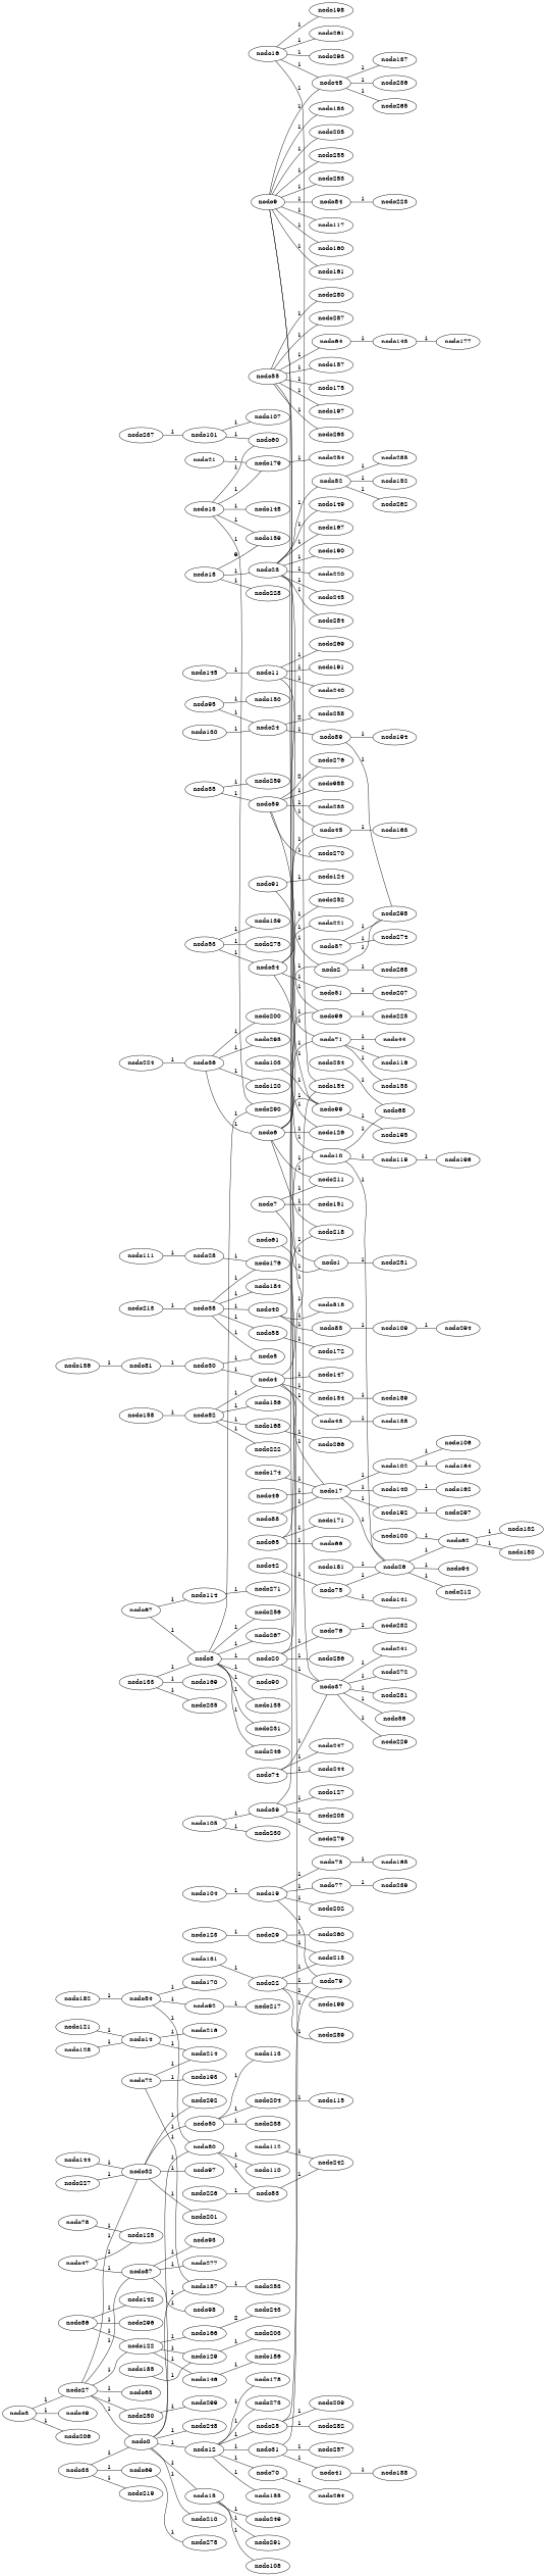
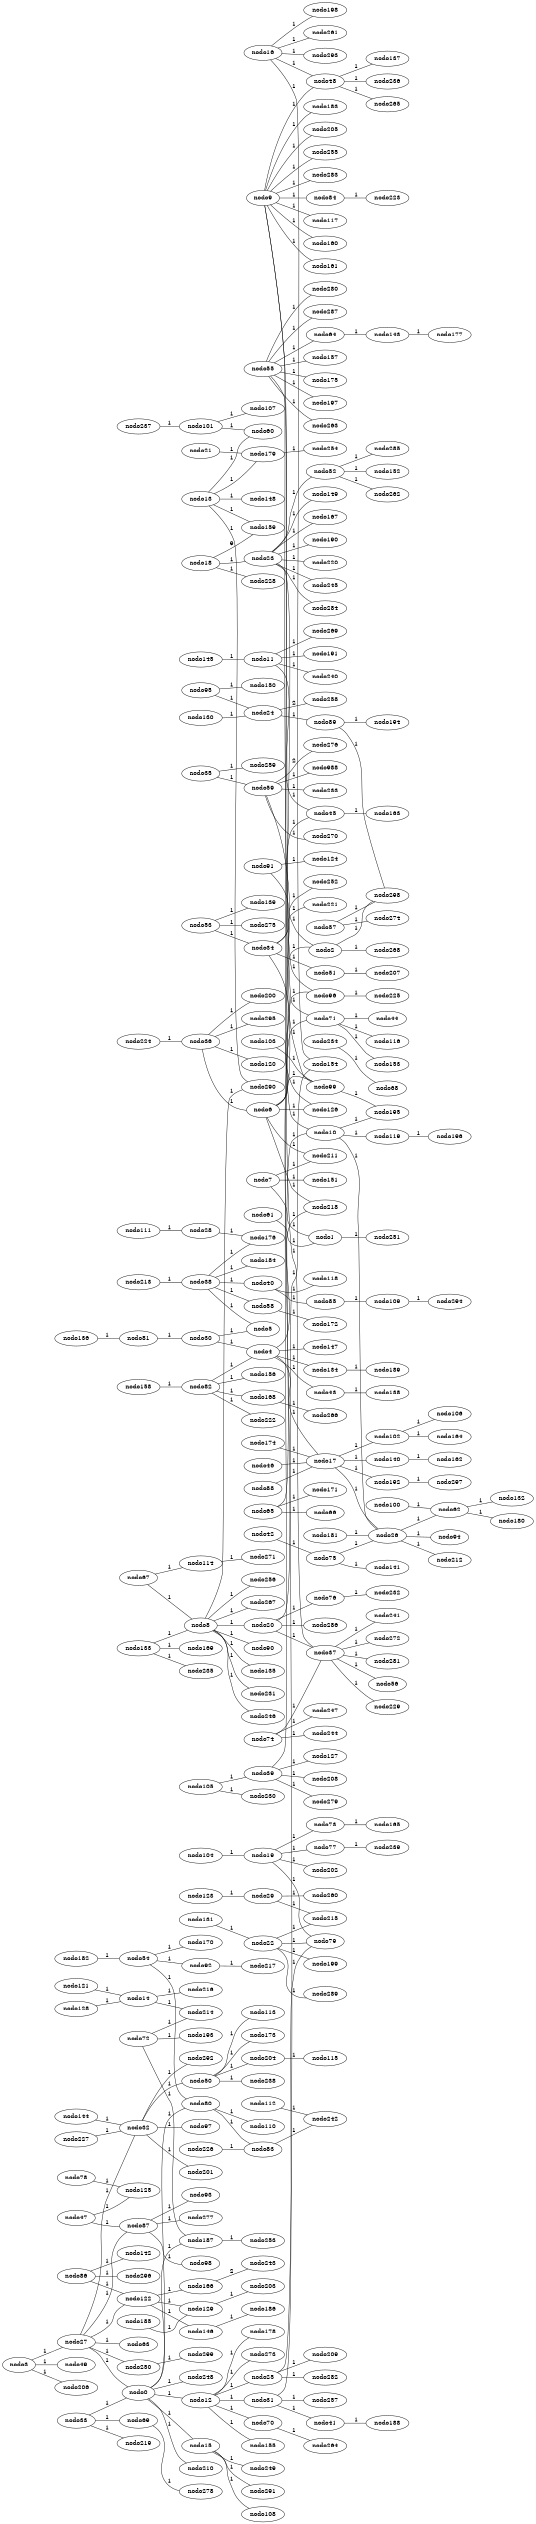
  graph {
    rankdir=LR
    n1 [label=nodo0]
    n2 [label=nodo12]
    n3 [label=nodo15]
    n4 [label=nodo80]
    n5 [label=nodo187]
    n6 [label=nodo210]
    n7 [label=nodo248]
    n8 [label=nodo25]
    n9 [label=nodo31]
    n10 [label=nodo70]
    n11 [label=nodo155]
    n12 [label=nodo178]
    n13 [label=nodo273]
    n14 [label=nodo108]
    n15 [label=nodo249]
    n16 [label=nodo291]
    n17 [label=nodo83]
    n18 [label=nodo110]
    n19 [label=nodo253]
    n20 [label=nodo1]
    n21 [label=nodo251]
    n22 [label=nodo2]
    n23 [label=nodo268]
    n24 [label=nodo298]
    n25 [label=nodo3]
    n26 [label=nodo27]
    n27 [label=nodo49]
    n28 [label=nodo206]
    n29 [label=nodo32]
    n30 [label=nodo63]
    n31 [label=nodo87]
    n32 [label=nodo122]
    n33 [label=nodo250]
    n34 [label=nodo4]
    n35 [label=nodo17]
    n36 [label=nodo43]
    n37 [label=nodo134]
    n38 [label=nodo147]
    n39 [label=nodo218]
    n40 [label=nodo26]
    n41 [label=nodo102]
    n42 [label=nodo140]
    n43 [label=nodo192]
    n44 [label=nodo138]
    n45 [label=nodo189]
    n46 [label=nodo5]
    n47 [label=nodo6]
    n48 [label=nodo45]
    n49 [label=nodo99]
    n50 [label=nodo126]
    n51 [label=nodo211]
    n52 [label=nodo163]
    n53 [label=nodo195]
    n54 [label=nodo7]
    n55 [label=nodo151]
    n56 [label=nodo8]
    n57 [label=nodo20]
    n58 [label=nodo90]
    n59 [label=nodo135]
    n60 [label=nodo231]
    n61 [label=nodo246]
    n62 [label=nodo256]
    n63 [label=nodo267]
    n64 [label=nodo290]
    n65 [label=nodo37]
    n66 [label=nodo71]
    n67 [label=nodo76]
    n68 [label=nodo286]
    n69 [label=nodo9]
    n70 [label=nodo48]
    n71 [label=nodo84]
    n72 [label=nodo96]
    n73 [label=nodo117]
    n74 [label=nodo160]
    n75 [label=nodo161]
    n76 [label=nodo183]
    n77 [label=nodo205]
    n78 [label=nodo255]
    n79 [label=nodo283]
    n80 [label=nodo56]
    n81 [label=nodo229]
    n82 [label=nodo241]
    n83 [label=nodo272]
    n84 [label=nodo281]
    n85 [label=nodo137]
    n86 [label=nodo236]
    n87 [label=nodo265]
    n88 [label=nodo223]
    n89 [label=nodo225]
    n90 [label=nodo10]
    n91 [label=nodo68]
    n92 [label=nodo119]
    n93 [label=nodo62]
    n94 [label=nodo94]
    n95 [label=nodo212]
    n96 [label=nodo196]
    n97 [label=nodo11]
    n98 [label=nodo191]
    n99 [label=nodo240]
    n100 [label=nodo269]
    n101 [label=nodo154]
    n102 [label=nodo209]
    n103 [label=nodo282]
    n104 [label=nodo79]
    n105 [label=nodo41]
    n106 [label=nodo257]
    n107 [label=nodo264]
    n108 [label=nodo13]
    n109 [label=nodo60]
    n110 [label=nodo148]
    n111 [label=nodo159]
    n112 [label=nodo179]
    n113 [label=nodo254]
    n114 [label=nodo14]
    n115 [label=nodo214]
    n116 [label=nodo216]
    n117 [label=nodo16]
    n118 [label=nodo198]
    n119 [label=nodo261]
    n120 [label=nodo293]
    n121 [label=nodo106]
    n122 [label=nodo164]
    n123 [label=nodo162]
    n124 [label=nodo297]
    n125 [label=nodo18]
    n126 [label=nodo23]
    n127 [label=nodo228]
    n128 [label=nodo52]
    n129 [label=nodo149]
    n130 [label=nodo167]
    n131 [label=nodo190]
    n132 [label=nodo220]
    n133 [label=nodo245]
    n134 [label=nodo284]
    n135 [label=nodo19]
    n136 [label=nodo73]
    n137 [label=nodo77]
    n138 [label=nodo202]
    n139 [label=nodo165]
    n140 [label=nodo239]
    n141 [label=nodo44]
    n142 [label=nodo116]
    n143 [label=nodo153]
    n144 [label=nodo232]
    n145 [label=nodo21]
    n146 [label=nodo22]
    n147 [label=nodo199]
    n148 [label=nodo215]
    n149 [label=nodo289]
    n150 [label=nodo152]
    n151 [label=nodo262]
    n152 [label=nodo285]
    n153 [label=nodo24]
    n154 [label=nodo89]
    n155 [label=nodo258]
    n156 [label=nodo194]
    n157 [label=nodo132]
    n158 [label=nodo180]
    n159 [label=nodo50]
    n160 [label=nodo97]
    n161 [label=nodo201]
    n162 [label=nodo292]
    n163 [label=nodo93]
    n164 [label=nodo98]
    n165 [label=nodo277]
    n166 [label=nodo129]
    n167 [label=nodo146]
    n168 [label=nodo166]
    n169 [label=nodo299]
    n170 [label=nodo28]
    n171 [label=nodo176]
    n172 [label=nodo29]
    n173 [label=nodo260]
    n174 [label=nodo30]
    n175 [label=nodo188]
    n176 [label=nodo113]
+   n177 [label=nodo173]
    n178 [label=nodo204]
    n179 [label=nodo238]
    n180 [label=nodo33]
    n181 [label=nodo69]
    n182 [label=nodo219]
    n183 [label=nodo278]
    n184 [label=nodo34]
    n185 [label=nodo51]
    n186 [label=nodo221]
    n187 [label=nodo252]
    n188 [label=nodo207]
    n189 [label=nodo35]
    n190 [label=nodo59]
    n191 [label=nodo259]
    n192 [label=nodo233]
    n193 [label=nodo270]
    n194 [label=nodo276]
    n195 [label=nodo988]
    n196 [label=nodo36]
    n197 [label=nodo120]
    n198 [label=nodo200]
    n199 [label=nodo295]
    n200 [label=nodo38]
    n201 [label=nodo40]
    n202 [label=nodo58]
    n203 [label=nodo184]
    n204 [label=nodo85]
-   n205 [label=nodo518]
+   n205 [label=nodo118]
    n206 [label=nodo172]
    n207 [label=nodo39]
    n208 [label=nodo127]
    n209 [label=nodo208]
    n210 [label=nodo279]
    n211 [label=nodo109]
    n212 [label=nodo42]
    n213 [label=nodo75]
    n214 [label=nodo141]
    n215 [label=nodo46]
    n216 [label=nodo47]
    n217 [label=nodo125]
    n218 [label=nodo115]
    n219 [label=nodo53]
    n220 [label=nodo139]
    n221 [label=nodo275]
    n222 [label=nodo54]
    n223 [label=nodo92]
    n224 [label=nodo170]
    n225 [label=nodo217]
    n226 [label=nodo55]
    n227 [label=nodo64]
    n228 [label=nodo157]
    n229 [label=nodo175]
    n230 [label=nodo197]
    n231 [label=nodo263]
    n232 [label=nodo280]
    n233 [label=nodo287]
    n234 [label=nodo143]
    n235 [label=nodo57]
    n236 [label=nodo274]
    n237 [label=nodo61]
    n238 [label=nodo177]
    n239 [label=nodo65]
    n240 [label=nodo66]
    n241 [label=nodo171]
    n242 [label=nodo67]
    n243 [label=nodo114]
    n244 [label=nodo271]
    n245 [label=nodo72]
    n246 [label=nodo193]
    n247 [label=nodo74]
    n248 [label=nodo244]
    n249 [label=nodo247]
    n250 [label=nodo78]
    n251 [label=nodo242]
    n252 [label=nodo81]
    n253 [label=nodo82]
    n254 [label=nodo156]
    n255 [label=nodo168]
    n256 [label=nodo222]
    n257 [label=nodo266]
    n258 [label=nodo294]
    n259 [label=nodo86]
    n260 [label=nodo142]
    n261 [label=nodo296]
    n262 [label=nodo88]
    n263 [label=nodo91]
    n264 [label=nodo124]
    n265 [label=nodo95]
    n266 [label=nodo150]
    n267 [label=nodo100]
    n268 [label=nodo101]
    n269 [label=nodo107]
    n270 [label=nodo103]
    n271 [label=nodo104]
    n272 [label=nodo105]
    n273 [label=nodo230]
    n274 [label=nodo111]
    n275 [label=nodo112]
    n276 [label=nodo121]
    n277 [label=nodo203]
    n278 [label=nodo186]
    n279 [label=nodo243]
    n280 [label=nodo123]
    n281 [label=nodo128]
    n282 [label=nodo130]
    n283 [label=nodo131]
    n284 [label=nodo133]
    n285 [label=nodo169]
    n286 [label=nodo235]
    n287 [label=nodo136]
    n288 [label=nodo144]
    n289 [label=nodo145]
    n290 [label=nodo158]
    n291 [label=nodo174]
    n292 [label=nodo181]
    n293 [label=nodo182]
    n294 [label=nodo185]
    n295 [label=nodo213]
    n296 [label=nodo224]
    n297 [label=nodo226]
    n298 [label=nodo227]
    n299 [label=nodo234]
    n300 [label=nodo237]
    n1 -- n2 [label=1]
    n1 -- n3 [label=1]
    n1 -- n4 [label=1]
    n1 -- n5 [label=1]
    n1 -- n6 [label=1]
    n1 -- n7 [label=1]
    n2 -- n8 [label=1]
    n2 -- n9 [label=1]
    n2 -- n10 [label=1]
    n2 -- n11 [label=1]
    n2 -- n12 [label=1]
    n2 -- n13 [label=1]
    n3 -- n14 [label=1]
    n3 -- n15 [label=1]
    n3 -- n16 [label=1]
    n4 -- n17 [label=1]
    n4 -- n18 [label=1]
    n5 -- n19 [label=1]
    n8 -- n101 [label=1]
    n8 -- n102 [label=1]
    n8 -- n103 [label=1]
    n9 -- n104 [label=1]
    n9 -- n105 [label=1]
    n9 -- n106 [label=1]
    n10 -- n107 [label=1]
    n17 -- n251 [label=1]
    n20 -- n21 [label=1]
    n22 -- n23 [label=1]
    n22 -- n24 [label=1]
    n25 -- n26 [label=1]
    n25 -- n27 [label=1]
    n25 -- n28 [label=1]
    n26 -- n1 [label=1]
    n26 -- n29 [label=1]
    n26 -- n30 [label=1]
    n26 -- n31 [label=1]
    n26 -- n32 [label=1]
    n26 -- n33 [label=1]
    n29 -- n159 [label=1]
    n29 -- n160 [label=1]
    n29 -- n161 [label=1]
    n29 -- n162 [label=1]
    n31 -- n163 [label=1]
    n31 -- n164 [label=1]
    n31 -- n165 [label=1]
    n32 -- n166 [label=1]
    n32 -- n167 [label=1]
    n32 -- n168 [label=1]
    n33 -- n169 [label=1]
    n34 -- n35 [label=1]
    n34 -- n36 [label=1]
    n34 -- n37 [label=1]
    n34 -- n38 [label=1]
    n34 -- n39 [label=1]
    n35 -- n40 [label=1]
    n35 -- n41 [label=1]
    n35 -- n42 [label=1]
    n35 -- n43 [label=1]
    n36 -- n44 [label=1]
    n37 -- n45 [label=1]
    n40 -- n93 [label=1]
    n40 -- n94 [label=1]
    n40 -- n95 [label=1]
    n41 -- n121 [label=1]
    n41 -- n122 [label=1]
    n42 -- n123 [label=1]
    n43 -- n124 [label=1]
    n47 -- n22 [label=1]
    n47 -- n39 [label=1]
    n47 -- n48 [label=1]
    n47 -- n49 [label=1]
    n47 -- n50 [label=1]
    n47 -- n51 [label=1]
    n48 -- n52 [label=1]
    n49 -- n53 [label=1]
    n54 -- n20 [label=1]
    n54 -- n51 [label=1]
    n54 -- n55 [label=1]
    n56 -- n57 [label=1]
    n56 -- n58 [label=1]
    n56 -- n59 [label=1]
    n56 -- n60 [label=1]
    n56 -- n61 [label=1]
    n56 -- n62 [label=1]
    n56 -- n63 [label=1]
    n56 -- n64 [label=1]
    n57 -- n65 [label=1]
    n57 -- n66 [label=1]
    n57 -- n67 [label=1]
    n57 -- n68 [label=1]
    n65 -- n80 [label=1]
    n65 -- n81 [label=1]
    n65 -- n82 [label=1]
    n65 -- n83 [label=1]
    n65 -- n84 [label=1]
    n66 -- n141 [label=1]
    n66 -- n142 [label=1]
    n66 -- n143 [label=1]
    n67 -- n144 [label=1]
    n69 -- n65 [label=1]
    n69 -- n70 [label=1]
    n69 -- n71 [label=1]
    n69 -- n72 [label=1]
    n69 -- n73 [label=1]
    n69 -- n74 [label=1]
    n69 -- n75 [label=1]
    n69 -- n76 [label=1]
    n69 -- n77 [label=1]
    n69 -- n78 [label=1]
    n69 -- n79 [label=1]
    n70 -- n85 [label=1]
    n70 -- n86 [label=1]
    n70 -- n87 [label=1]
    n71 -- n88 [label=1]
    n72 -- n89 [label=1]
    n90 -- n40 [label=1]
-   n90 -- n91 [label=1]
+   n90 -- n53 [label=1]
    n90 -- n92 [label=1]
    n92 -- n96 [label=1]
    n93 -- n157 [label=1]
    n93 -- n158 [label=1]
    n97 -- n48 [label=1]
    n97 -- n98 [label=1]
    n97 -- n99 [label=1]
    n97 -- n100 [label=1]
    n105 -- n175 [label=1]
    n108 -- n64 [label=1]
    n108 -- n109 [label=1]
    n108 -- n110 [label=1]
    n108 -- n111 [label=1]
    n108 -- n112 [label=1]
    n112 -- n113 [label=1]
    n114 -- n115 [label=1]
    n114 -- n116 [label=1]
    n117 -- n70 [label=1]
    n117 -- n101 [label=1]
    n117 -- n118 [label=1]
    n117 -- n119 [label=1]
    n117 -- n120 [label=1]
    n125 -- n111 [label=9]
    n125 -- n126 [label=1]
    n125 -- n127 [label=1]
    n126 -- n90 [label=1]
    n126 -- n128 [label=1]
    n126 -- n129 [label=1]
    n126 -- n130 [label=1]
    n126 -- n131 [label=1]
    n126 -- n132 [label=1]
    n126 -- n133 [label=1]
    n126 -- n134 [label=1]
    n128 -- n150 [label=1]
    n128 -- n151 [label=1]
    n128 -- n152 [label=1]
    n135 -- n104 [label=1]
    n135 -- n136 [label=1]
    n135 -- n137 [label=1]
    n135 -- n138 [label=1]
    n136 -- n139 [label=1]
    n137 -- n140 [label=1]
    n145 -- n112 [label=1]
    n146 -- n104 [label=1]
    n146 -- n147 [label=1]
    n146 -- n148 [label=1]
    n146 -- n149 [label=1]
    n153 -- n154 [label=1]
    n153 -- n155 [label=2]
    n154 -- n24 [label=1]
    n154 -- n156 [label=1]
    n159 -- n176 [label=1]
+   n159 -- n177 [label=1]
    n159 -- n178 [label=1]
    n159 -- n179 [label=1]
    n166 -- n277 [label=1]
    n167 -- n278 [label=1]
    n168 -- n279 [label=2]
    n170 -- n171 [label=1]
    n172 -- n148 [label=1]
    n172 -- n173 [label=1]
    n174 -- n34 [label=1]
    n174 -- n46 [label=1]
    n178 -- n218 [label=1]
    n180 -- n1 [label=1]
    n180 -- n181 [label=1]
    n180 -- n182 [label=1]
    n181 -- n183 [label=1]
    n184 -- n50 [label=1]
    n184 -- n185 [label=1]
    n184 -- n186 [label=1]
    n184 -- n187 [label=1]
    n185 -- n188 [label=1]
    n189 -- n190 [label=1]
    n189 -- n191 [label=1]
    n190 -- n49 [label=1]
    n190 -- n192 [label=1]
    n190 -- n193 [label=1]
    n190 -- n194 [label=2]
    n190 -- n195 [label=1]
    n196 -- n47 [label=1]
    n196 -- n197 [label=1]
    n196 -- n198 [label=1]
    n196 -- n199 [label=1]
    n200 -- n46 [label=1]
    n200 -- n171 [label=1]
    n200 -- n201 [label=1]
    n200 -- n202 [label=1]
    n200 -- n203 [label=1]
    n201 -- n204 [label=1]
    n201 -- n205 [label=1]
    n202 -- n206 [label=1]
    n204 -- n211 [label=1]
    n207 -- n72 [label=1]
    n207 -- n208 [label=1]
    n207 -- n209 [label=1]
    n207 -- n210 [label=1]
    n211 -- n258 [label=1]
    n212 -- n213 [label=1]
    n213 -- n40 [label=1]
    n213 -- n214 [label=1]
    n215 -- n35 [label=1]
    n216 -- n31 [label=1]
    n216 -- n217 [label=1]
    n219 -- n184 [label=1]
    n219 -- n220 [label=1]
    n219 -- n221 [label=1]
    n222 -- n4 [label=1]
    n222 -- n223 [label=1]
    n222 -- n224 [label=1]
    n223 -- n225 [label=1]
    n226 -- n66 [label=1]
    n226 -- n227 [label=1]
    n226 -- n228 [label=1]
    n226 -- n229 [label=1]
    n226 -- n230 [label=1]
    n226 -- n231 [label=1]
    n226 -- n232 [label=1]
    n226 -- n233 [label=1]
    n227 -- n234 [label=1]
    n234 -- n238 [label=1]
    n235 -- n24 [label=1]
    n235 -- n236 [label=1]
    n237 -- n20 [label=1]
    n239 -- n90 [label=1]
    n239 -- n240 [label=1]
    n239 -- n241 [label=1]
    n242 -- n56 [label=1]
    n242 -- n243 [label=1]
    n243 -- n244 [label=1]
    n245 -- n5 [label=1]
    n245 -- n115 [label=1]
    n245 -- n246 [label=1]
    n247 -- n65 [label=1]
    n247 -- n248 [label=1]
    n247 -- n249 [label=1]
    n250 -- n217 [label=1]
    n252 -- n174 [label=1]
    n253 -- n34 [label=1]
    n253 -- n254 [label=1]
    n253 -- n255 [label=1]
    n253 -- n256 [label=1]
    n255 -- n257 [label=1]
    n259 -- n32 [label=1]
    n259 -- n260 [label=1]
    n259 -- n261 [label=1]
    n262 -- n35 [label=1]
    n263 -- n22 [label=1]
    n263 -- n264 [label=1]
    n265 -- n153 [label=1]
    n265 -- n266 [label=1]
    n267 -- n93 [label=1]
    n268 -- n109 [label=1]
    n268 -- n269 [label=1]
    n270 -- n49 [label=1]
    n271 -- n135 [label=1]
    n272 -- n207 [label=1]
    n272 -- n273 [label=1]
    n274 -- n170 [label=1]
    n275 -- n251 [label=1]
    n276 -- n114 [label=1]
    n280 -- n172 [label=1]
    n281 -- n114 [label=1]
    n282 -- n153 [label=1]
    n283 -- n146 [label=1]
    n284 -- n56 [label=1]
    n284 -- n285 [label=1]
    n284 -- n286 [label=1]
    n287 -- n252 [label=1]
    n288 -- n29 [label=1]
    n289 -- n97 [label=1]
    n290 -- n253 [label=1]
    n291 -- n35 [label=1]
    n292 -- n40 [label=1]
    n293 -- n222 [label=1]
    n294 -- n166 [label=1]
    n295 -- n200 [label=1]
    n296 -- n196 [label=1]
    n297 -- n17 [label=1]
    n298 -- n29 [label=1]
    n299 -- n91 [label=1]
    n300 -- n268 [label=1]
  }
